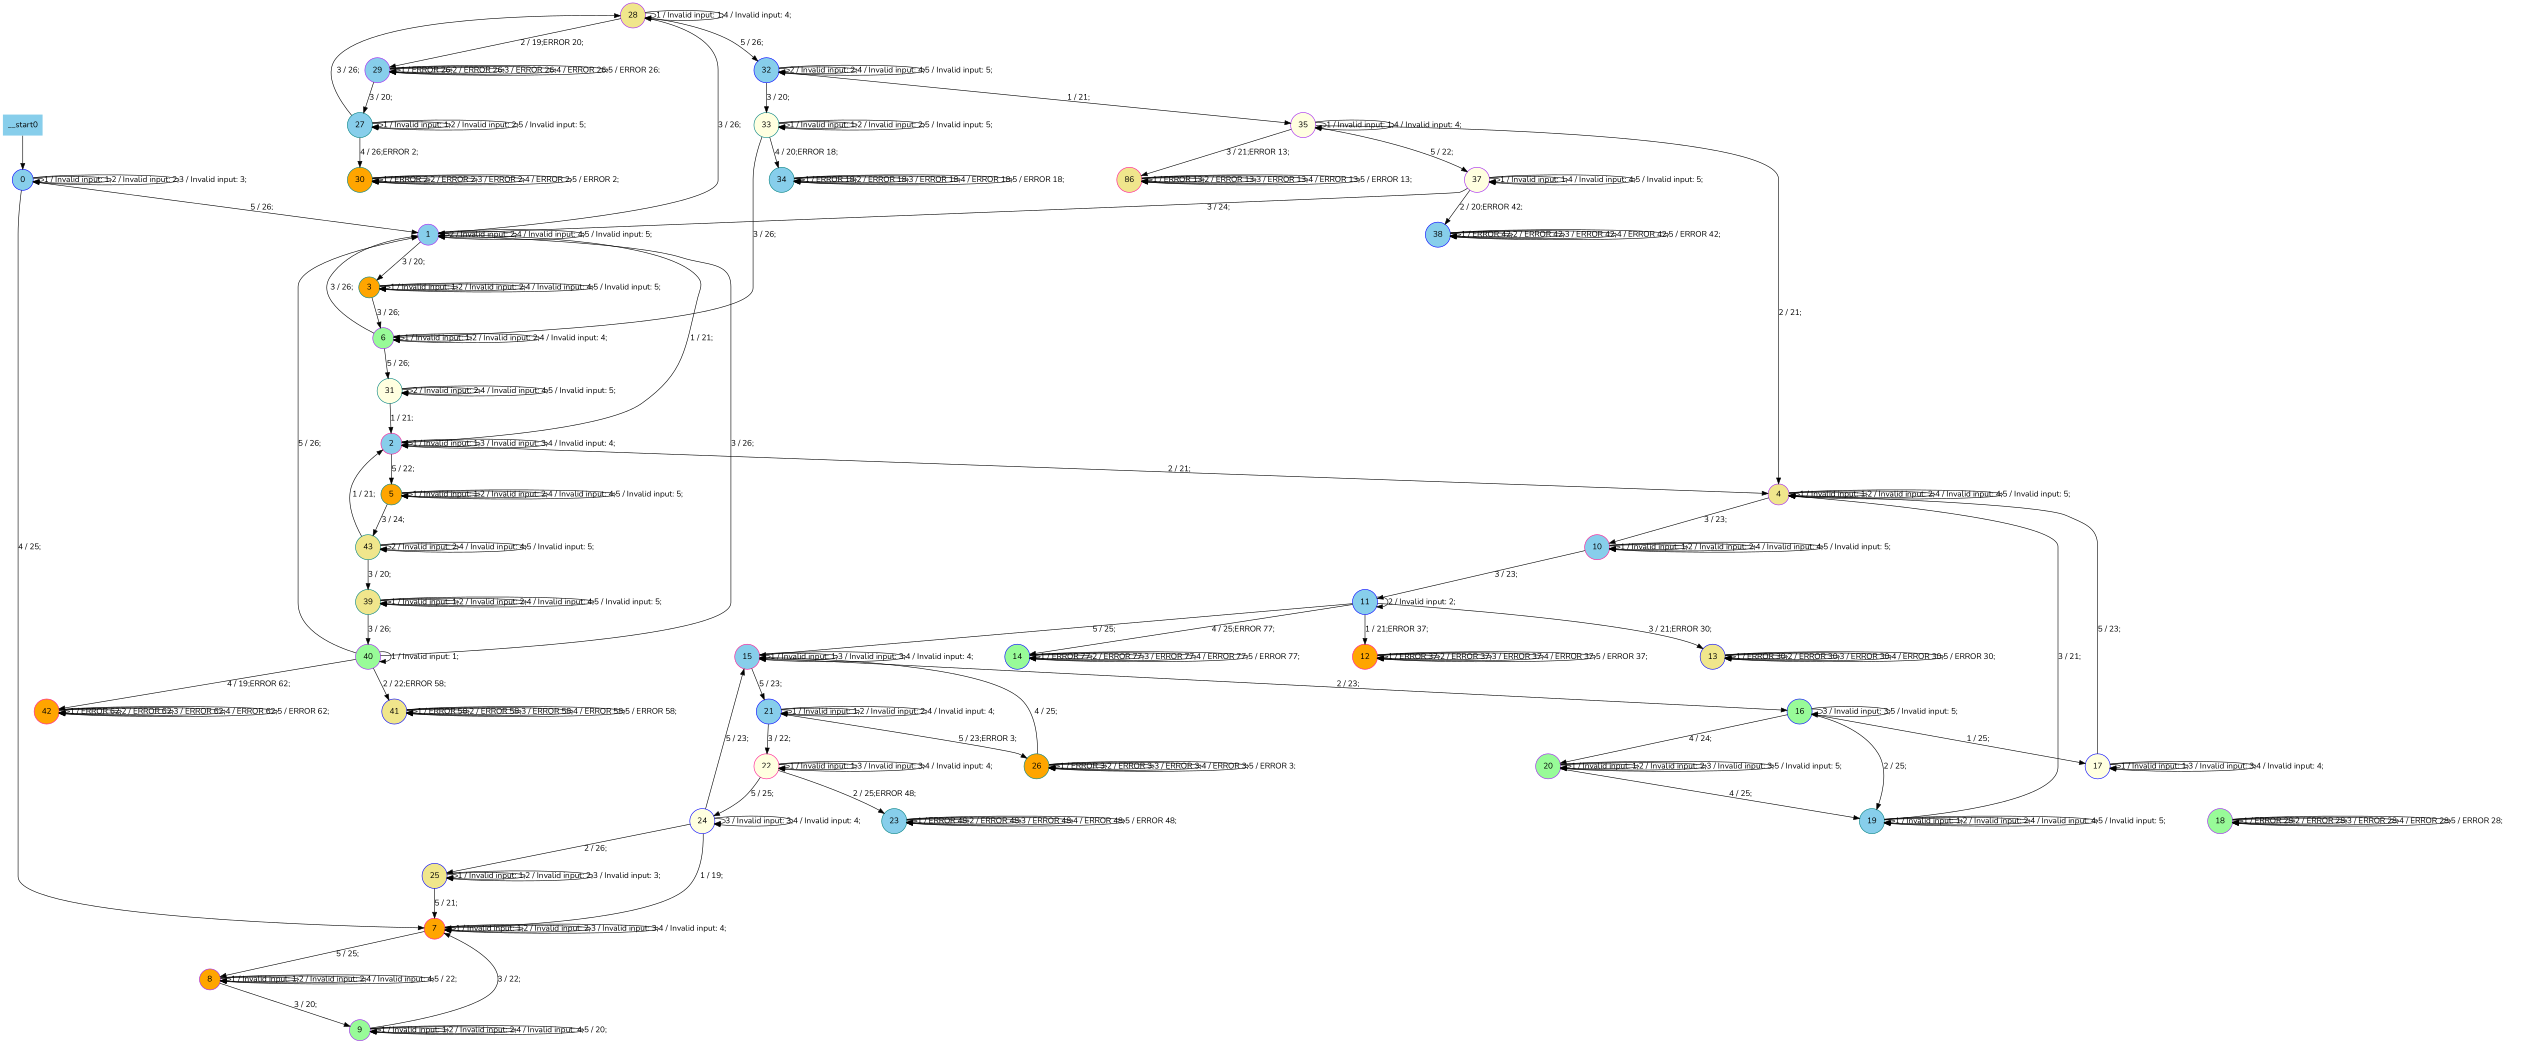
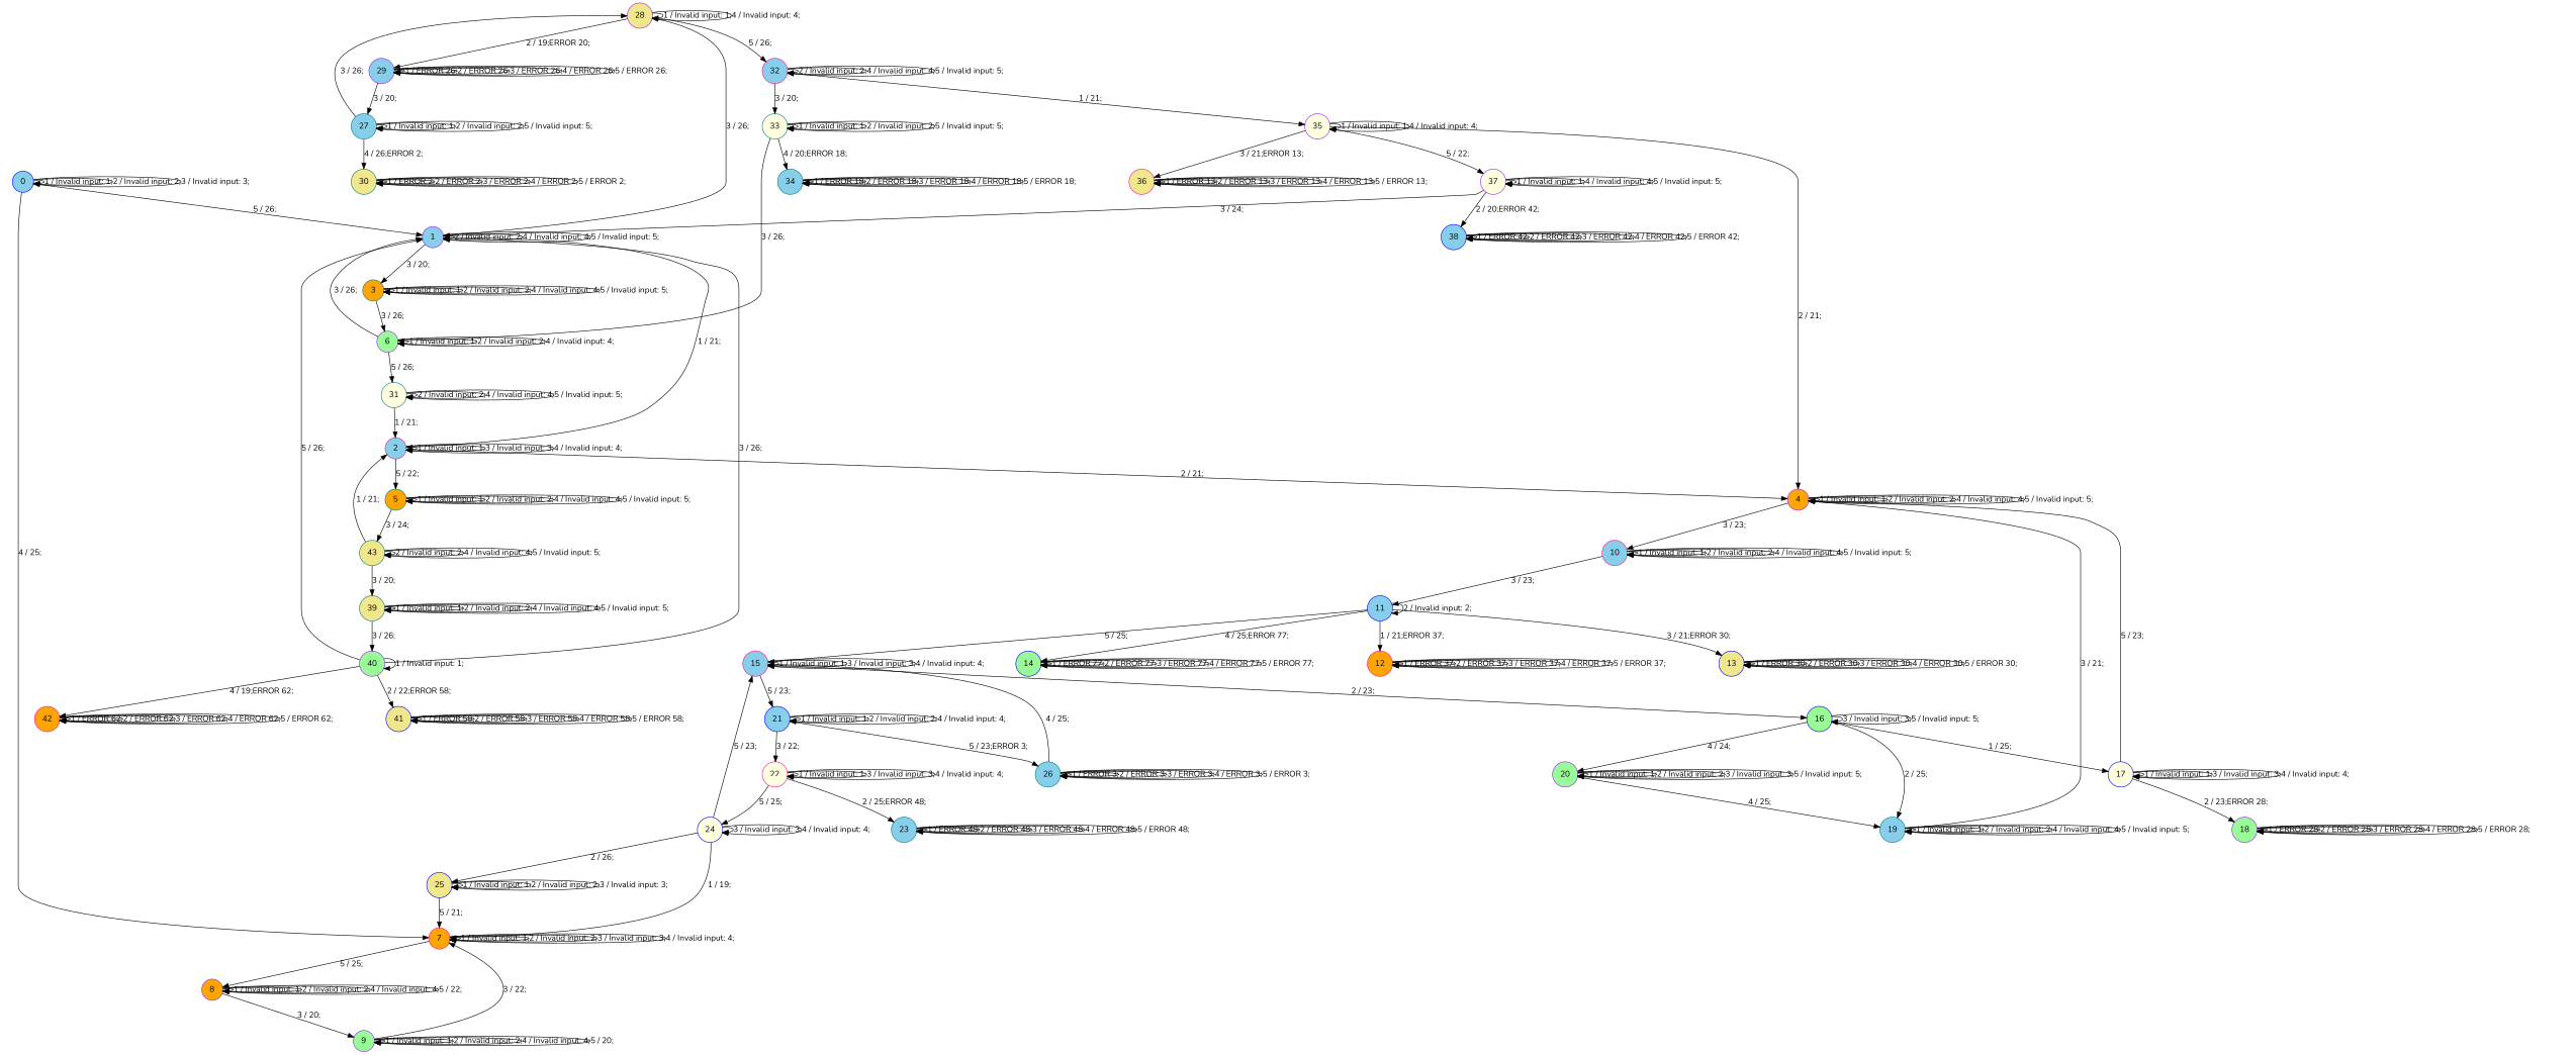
  digraph {
    fontname=Nunito
    node [color=purple fillcolor=skyblue fontname=Nunito shape=circle style=filled]
    edge [fontname=Nunito]
-   __start0 [shape=none]
    n2 [color=blue label=0]
    n3 [label=1]
    n4 [color=deeppink fillcolor=orange label=7]
    n5 [color=deeppink label=2]
    n6 [color=teal fillcolor=orange label=3]
    n7 [fillcolor=orange label=8]
-   n8 [fillcolor=khaki label=4]
+   n8 [fillcolor=orange label=4]
    n9 [color=teal fillcolor=orange label=5]
    n10 [fillcolor=palegreen label=6]
    n11 [color=deeppink label=10]
    n12 [color=teal fillcolor=khaki label=43]
    n13 [color=teal fillcolor=lightyellow label=31]
    n14 [color=blue label=11]
    n15 [color=teal fillcolor=khaki label=39]
    n16 [fillcolor=palegreen label=9]
    n17 [color=deeppink fillcolor=orange label=12]
    n18 [color=blue fillcolor=khaki label=13]
    n19 [color=blue fillcolor=palegreen label=14]
    n20 [color=deeppink label=15]
    n21 [color=blue fillcolor=palegreen label=16]
    n22 [color=blue label=21]
    n23 [color=blue fillcolor=lightyellow label=17]
    n24 [color=teal label=19]
    n25 [fillcolor=palegreen label=20]
    n26 [color=deeppink fillcolor=lightyellow label=22]
-   n27 [color=teal fillcolor=orange label=26]
+   n27 [color=teal label=26]
    n28 [fillcolor=palegreen label=18]
    n29 [color=teal label=23]
    n30 [color=blue fillcolor=lightyellow label=24]
    n31 [color=blue fillcolor=khaki label=25]
    n32 [color=teal label=27]
    n33 [fillcolor=khaki label=28]
-   n34 [color=teal fillcolor=orange label=30]
+   n34 [color=teal fillcolor=khaki label=30]
    n35 [label=29]
-   n36 [color=blue label=32]
+   n36 [color=deeppink label=32]
    n37 [color=teal fillcolor=lightyellow label=33]
    n38 [fillcolor=lightyellow label=35]
    n39 [color=teal label=34]
-   n40 [color=deeppink fillcolor=khaki label=86]
+   n40 [color=deeppink fillcolor=khaki label=36]
    n41 [fillcolor=lightyellow label=37]
    n42 [color=blue label=38]
    n43 [fillcolor=palegreen label=40]
    n44 [color=blue fillcolor=khaki label=41]
    n45 [color=deeppink fillcolor=orange label=42]
-   __start0 -> n2
    n2 -> n2 [label="1 / Invalid input: 1;"]
    n2 -> n2 [label="2 / Invalid input: 2;"]
    n2 -> n2 [label="3 / Invalid input: 3;"]
    n2 -> n3 [label="5 / 26;"]
    n2 -> n4 [label="4 / 25;"]
    n3 -> n3 [label="2 / Invalid input: 2;"]
    n3 -> n3 [label="4 / Invalid input: 4;"]
    n3 -> n3 [label="5 / Invalid input: 5;"]
    n3 -> n5 [label="1 / 21;"]
    n3 -> n6 [label="3 / 20;"]
    n4 -> n4 [label="1 / Invalid input: 1;"]
    n4 -> n4 [label="2 / Invalid input: 2;"]
    n4 -> n4 [label="3 / Invalid input: 3;"]
    n4 -> n4 [label="4 / Invalid input: 4;"]
    n4 -> n7 [label="5 / 25;"]
    n5 -> n5 [label="1 / Invalid input: 1;"]
    n5 -> n5 [label="3 / Invalid input: 3;"]
    n5 -> n5 [label="4 / Invalid input: 4;"]
    n5 -> n8 [label="2 / 21;"]
    n5 -> n9 [label="5 / 22;"]
    n6 -> n6 [label="1 / Invalid input: 1;"]
    n6 -> n6 [label="2 / Invalid input: 2;"]
    n6 -> n6 [label="4 / Invalid input: 4;"]
    n6 -> n6 [label="5 / Invalid input: 5;"]
    n6 -> n10 [label="3 / 26;"]
    n7 -> n7 [label="1 / Invalid input: 1;"]
    n7 -> n7 [label="2 / Invalid input: 2;"]
    n7 -> n7 [label="4 / Invalid input: 4;"]
    n7 -> n7 [label="5 / 22;"]
    n7 -> n16 [label="3 / 20;"]
    n8 -> n8 [label="1 / Invalid input: 1;"]
    n8 -> n8 [label="2 / Invalid input: 2;"]
    n8 -> n8 [label="4 / Invalid input: 4;"]
    n8 -> n8 [label="5 / Invalid input: 5;"]
    n8 -> n11 [label="3 / 23;"]
    n9 -> n9 [label="1 / Invalid input: 1;"]
    n9 -> n9 [label="2 / Invalid input: 2;"]
    n9 -> n9 [label="4 / Invalid input: 4;"]
    n9 -> n9 [label="5 / Invalid input: 5;"]
    n9 -> n12 [label="3 / 24;"]
    n10 -> n3 [label="3 / 26;"]
    n10 -> n10 [label="1 / Invalid input: 1;"]
    n10 -> n10 [label="2 / Invalid input: 2;"]
    n10 -> n10 [label="4 / Invalid input: 4;"]
    n10 -> n13 [label="5 / 26;"]
    n11 -> n11 [label="1 / Invalid input: 1;"]
    n11 -> n11 [label="2 / Invalid input: 2;"]
    n11 -> n11 [label="4 / Invalid input: 4;"]
    n11 -> n11 [label="5 / Invalid input: 5;"]
    n11 -> n14 [label="3 / 23;"]
    n12 -> n5 [label="1 / 21;"]
    n12 -> n12 [label="2 / Invalid input: 2;"]
    n12 -> n12 [label="4 / Invalid input: 4;"]
    n12 -> n12 [label="5 / Invalid input: 5;"]
    n12 -> n15 [label="3 / 20;"]
    n13 -> n5 [label="1 / 21;"]
    n13 -> n13 [label="2 / Invalid input: 2;"]
    n13 -> n13 [label="4 / Invalid input: 4;"]
    n13 -> n13 [label="5 / Invalid input: 5;"]
    n14 -> n14 [label="2 / Invalid input: 2;"]
    n14 -> n17 [label="1 / 21;ERROR 37;"]
    n14 -> n18 [label="3 / 21;ERROR 30;"]
    n14 -> n19 [label="4 / 25;ERROR 77;"]
    n14 -> n20 [label="5 / 25;"]
    n15 -> n15 [label="1 / Invalid input: 1;"]
    n15 -> n15 [label="2 / Invalid input: 2;"]
    n15 -> n15 [label="4 / Invalid input: 4;"]
    n15 -> n15 [label="5 / Invalid input: 5;"]
    n15 -> n43 [label="3 / 26;"]
    n16 -> n4 [label="3 / 22;"]
    n16 -> n16 [label="1 / Invalid input: 1;"]
    n16 -> n16 [label="2 / Invalid input: 2;"]
    n16 -> n16 [label="4 / Invalid input: 4;"]
    n16 -> n16 [label="5 / 20;"]
    n17 -> n17 [label="1 / ERROR 37;"]
    n17 -> n17 [label="2 / ERROR 37;"]
    n17 -> n17 [label="3 / ERROR 37;"]
    n17 -> n17 [label="4 / ERROR 37;"]
    n17 -> n17 [label="5 / ERROR 37;"]
    n18 -> n18 [label="1 / ERROR 30;"]
    n18 -> n18 [label="2 / ERROR 30;"]
    n18 -> n18 [label="3 / ERROR 30;"]
    n18 -> n18 [label="4 / ERROR 30;"]
    n18 -> n18 [label="5 / ERROR 30;"]
    n19 -> n19 [label="1 / ERROR 77;"]
    n19 -> n19 [label="2 / ERROR 77;"]
    n19 -> n19 [label="3 / ERROR 77;"]
    n19 -> n19 [label="4 / ERROR 77;"]
    n19 -> n19 [label="5 / ERROR 77;"]
    n20 -> n20 [label="1 / Invalid input: 1;"]
    n20 -> n20 [label="3 / Invalid input: 3;"]
    n20 -> n20 [label="4 / Invalid input: 4;"]
    n20 -> n21 [label="2 / 23;"]
    n20 -> n22 [label="5 / 23;"]
    n21 -> n21 [label="3 / Invalid input: 3;"]
    n21 -> n21 [label="5 / Invalid input: 5;"]
    n21 -> n23 [label="1 / 25;"]
    n21 -> n24 [label="2 / 25;"]
    n21 -> n25 [label="4 / 24;"]
    n22 -> n22 [label="1 / Invalid input: 1;"]
    n22 -> n22 [label="2 / Invalid input: 2;"]
    n22 -> n22 [label="4 / Invalid input: 4;"]
    n22 -> n26 [label="3 / 22;"]
    n22 -> n27 [label="5 / 23;ERROR 3;"]
    n23 -> n8 [label="5 / 23;"]
    n23 -> n23 [label="1 / Invalid input: 1;"]
    n23 -> n23 [label="3 / Invalid input: 3;"]
    n23 -> n23 [label="4 / Invalid input: 4;"]
+   n23 -> n28 [label="2 / 23;ERROR 28;"]
    n24 -> n8 [label="3 / 21;"]
    n24 -> n24 [label="1 / Invalid input: 1;"]
    n24 -> n24 [label="2 / Invalid input: 2;"]
    n24 -> n24 [label="4 / Invalid input: 4;"]
    n24 -> n24 [label="5 / Invalid input: 5;"]
    n25 -> n24 [label="4 / 25;"]
    n25 -> n25 [label="1 / Invalid input: 1;"]
    n25 -> n25 [label="2 / Invalid input: 2;"]
    n25 -> n25 [label="3 / Invalid input: 3;"]
    n25 -> n25 [label="5 / Invalid input: 5;"]
    n26 -> n26 [label="1 / Invalid input: 1;"]
    n26 -> n26 [label="3 / Invalid input: 3;"]
    n26 -> n26 [label="4 / Invalid input: 4;"]
    n26 -> n29 [label="2 / 25;ERROR 48;"]
    n26 -> n30 [label="5 / 25;"]
    n27 -> n20 [label="4 / 25;"]
    n27 -> n27 [label="1 / ERROR 3;"]
    n27 -> n27 [label="2 / ERROR 3;"]
    n27 -> n27 [label="3 / ERROR 3;"]
    n27 -> n27 [label="4 / ERROR 3;"]
    n27 -> n27 [label="5 / ERROR 3;"]
    n28 -> n28 [label="1 / ERROR 28;"]
    n28 -> n28 [label="2 / ERROR 28;"]
    n28 -> n28 [label="3 / ERROR 28;"]
    n28 -> n28 [label="4 / ERROR 28;"]
    n28 -> n28 [label="5 / ERROR 28;"]
    n29 -> n29 [label="1 / ERROR 48;"]
    n29 -> n29 [label="2 / ERROR 48;"]
    n29 -> n29 [label="3 / ERROR 48;"]
    n29 -> n29 [label="4 / ERROR 48;"]
    n29 -> n29 [label="5 / ERROR 48;"]
    n30 -> n4 [label="1 / 19;"]
    n30 -> n20 [label="5 / 23;"]
    n30 -> n30 [label="3 / Invalid input: 3;"]
    n30 -> n30 [label="4 / Invalid input: 4;"]
    n30 -> n31 [label="2 / 26;"]
    n31 -> n4 [label="5 / 21;"]
    n31 -> n31 [label="1 / Invalid input: 1;"]
    n31 -> n31 [label="2 / Invalid input: 2;"]
    n31 -> n31 [label="3 / Invalid input: 3;"]
    n32 -> n32 [label="1 / Invalid input: 1;"]
    n32 -> n32 [label="2 / Invalid input: 2;"]
    n32 -> n32 [label="5 / Invalid input: 5;"]
    n32 -> n33 [label="3 / 26;"]
    n32 -> n34 [label="4 / 26;ERROR 2;"]
    n33 -> n3 [label="3 / 26;"]
    n33 -> n33 [label="1 / Invalid input: 1;"]
    n33 -> n33 [label="4 / Invalid input: 4;"]
    n33 -> n35 [label="2 / 19;ERROR 20;"]
    n33 -> n36 [label="5 / 26;"]
    n34 -> n34 [label="1 / ERROR 2;"]
    n34 -> n34 [label="2 / ERROR 2;"]
    n34 -> n34 [label="3 / ERROR 2;"]
    n34 -> n34 [label="4 / ERROR 2;"]
    n34 -> n34 [label="5 / ERROR 2;"]
    n35 -> n32 [label="3 / 20;"]
    n35 -> n35 [label="1 / ERROR 26;"]
    n35 -> n35 [label="2 / ERROR 26;"]
    n35 -> n35 [label="3 / ERROR 26;"]
    n35 -> n35 [label="4 / ERROR 26;"]
    n35 -> n35 [label="5 / ERROR 26;"]
    n36 -> n36 [label="2 / Invalid input: 2;"]
    n36 -> n36 [label="4 / Invalid input: 4;"]
    n36 -> n36 [label="5 / Invalid input: 5;"]
    n36 -> n37 [label="3 / 20;"]
    n36 -> n38 [label="1 / 21;"]
    n37 -> n10 [label="3 / 26;"]
    n37 -> n37 [label="1 / Invalid input: 1;"]
    n37 -> n37 [label="2 / Invalid input: 2;"]
    n37 -> n37 [label="5 / Invalid input: 5;"]
    n37 -> n39 [label="4 / 20;ERROR 18;"]
    n38 -> n8 [label="2 / 21;"]
    n38 -> n38 [label="1 / Invalid input: 1;"]
    n38 -> n38 [label="4 / Invalid input: 4;"]
    n38 -> n40 [label="3 / 21;ERROR 13;"]
    n38 -> n41 [label="5 / 22;"]
    n39 -> n39 [label="1 / ERROR 18;"]
    n39 -> n39 [label="2 / ERROR 18;"]
    n39 -> n39 [label="3 / ERROR 18;"]
    n39 -> n39 [label="4 / ERROR 18;"]
    n39 -> n39 [label="5 / ERROR 18;"]
    n40 -> n40 [label="1 / ERROR 13;"]
    n40 -> n40 [label="2 / ERROR 13;"]
    n40 -> n40 [label="3 / ERROR 13;"]
    n40 -> n40 [label="4 / ERROR 13;"]
    n40 -> n40 [label="5 / ERROR 13;"]
    n41 -> n3 [label="3 / 24;"]
    n41 -> n41 [label="1 / Invalid input: 1;"]
    n41 -> n41 [label="4 / Invalid input: 4;"]
    n41 -> n41 [label="5 / Invalid input: 5;"]
    n41 -> n42 [label="2 / 20;ERROR 42;"]
    n42 -> n42 [label="1 / ERROR 42;"]
    n42 -> n42 [label="2 / ERROR 42;"]
    n42 -> n42 [label="3 / ERROR 42;"]
    n42 -> n42 [label="4 / ERROR 42;"]
    n42 -> n42 [label="5 / ERROR 42;"]
    n43 -> n3 [label="3 / 26;"]
    n43 -> n3 [label="5 / 26;"]
    n43 -> n43 [label="1 / Invalid input: 1;"]
    n43 -> n44 [label="2 / 22;ERROR 58;"]
    n43 -> n45 [label="4 / 19;ERROR 62;"]
    n44 -> n44 [label="1 / ERROR 58;"]
    n44 -> n44 [label="2 / ERROR 58;"]
    n44 -> n44 [label="3 / ERROR 58;"]
    n44 -> n44 [label="4 / ERROR 58;"]
    n44 -> n44 [label="5 / ERROR 58;"]
    n45 -> n45 [label="1 / ERROR 62;"]
    n45 -> n45 [label="2 / ERROR 62;"]
    n45 -> n45 [label="3 / ERROR 62;"]
    n45 -> n45 [label="4 / ERROR 62;"]
    n45 -> n45 [label="5 / ERROR 62;"]
  }
